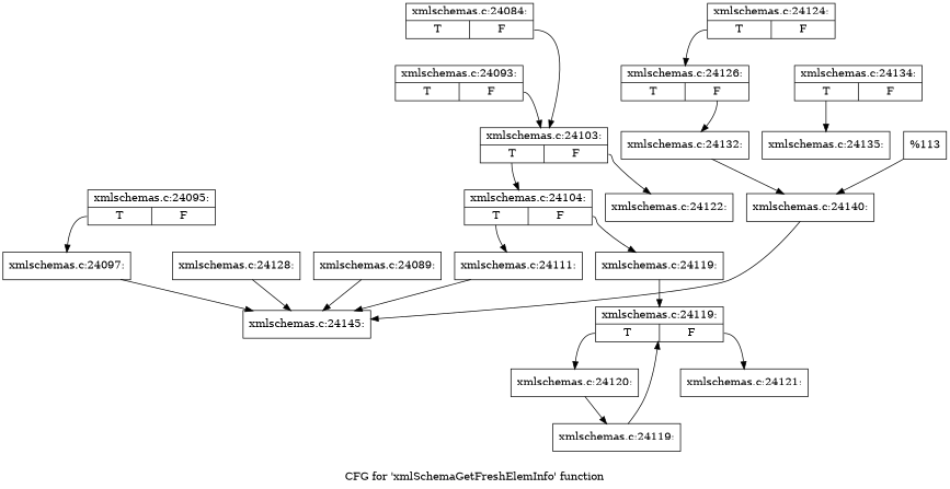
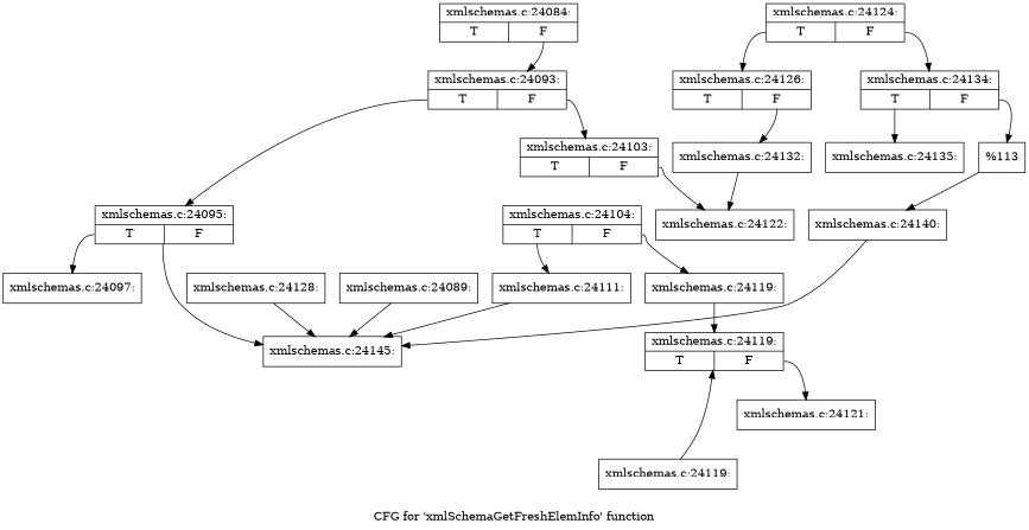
  digraph {
    label="CFG for 'xmlSchemaGetFreshElemInfo' function"
    node [shape=record]
    n1 [label="{xmlschemas.c:24084:|{<s0>T|<s1>F}}"]
    n2 [label="{xmlschemas.c:24093:|{<s0>T|<s1>F}}"]
    n3 [label="{xmlschemas.c:24089:}"]
    n4 [label="{xmlschemas.c:24145:}"]
    n5 [label="{xmlschemas.c:24095:|{<s0>T|<s1>F}}"]
    n6 [label="{xmlschemas.c:24103:|{<s0>T|<s1>F}}"]
    n7 [label="{xmlschemas.c:24097:}"]
    n8 [label="{xmlschemas.c:24104:|{<s0>T|<s1>F}}"]
    n9 [label="{xmlschemas.c:24122:}"]
    n10 [label="{xmlschemas.c:24111:}"]
    n11 [label="{xmlschemas.c:24119:}"]
    n12 [label="{xmlschemas.c:24124:|{<s0>T|<s1>F}}"]
    n13 [label="{xmlschemas.c:24126:|{<s0>T|<s1>F}}"]
    n14 [label="{xmlschemas.c:24134:|{<s0>T|<s1>F}}"]
    n15 [label="{xmlschemas.c:24132:}"]
    n16 [label="{xmlschemas.c:24135:}"]
    n17 [label="{%113}"]
    n18 [label="{xmlschemas.c:24119:|{<s0>T|<s1>F}}"]
-   n19 [label="{xmlschemas.c:24120:}"]
    n20 [label="{xmlschemas.c:24121:}"]
    n21 [label="{xmlschemas.c:24119:}"]
    n22 [label="{xmlschemas.c:24128:}"]
    n23 [label="{xmlschemas.c:24140:}"]
-   n1 -> n6 [tailport=s1]
+   n1 -> n2 [tailport=s1]
+   n2 -> n5 [tailport=s0]
    n2 -> n6 [tailport=s1]
    n3 -> n4
    n5 -> n7 [tailport=s0]
-   n6 -> n8 [tailport=s0]
    n6 -> n9 [tailport=s1]
-   n7 -> n4
+   n5 -> n4
    n8 -> n10 [tailport=s0]
    n8 -> n11 [tailport=s1]
    n10 -> n4
    n11 -> n18
    n12 -> n13 [tailport=s0]
+   n12 -> n14 [tailport=s1]
    n13 -> n15 [tailport=s1]
    n14 -> n16 [tailport=s0]
-   n15 -> n23
+   n14 -> n17 [tailport=s1]
+   n15 -> n9
    n17 -> n23
-   n18 -> n19 [tailport=s0]
    n18 -> n20 [tailport=s1]
-   n19 -> n21
    n21 -> n18
    n22 -> n4
    n23 -> n4
  }
